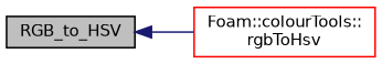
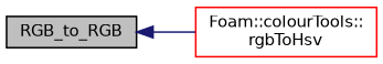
  digraph {
    rankdir=LR
    node [fontname=Helvetica fontsize=10 shape=record]
-   n1 [color=black fillcolor=grey75 fontcolor=black height=0.2 label=RGB_to_HSV style=filled width=0.4]
+   n1 [color=black fillcolor=grey75 fontcolor=black height=0.2 label=RGB_to_RGB style=filled width=0.4]
    n2 [color=red height=0.2 label="Foam::colourTools::\lrgbToHsv" width=0.4]
    n1 -> n2 [color=midnightblue dir=back fontname=Helvetica fontsize=10 labelfontname=Helvetica labelfontsize=10 style=solid]
  }
